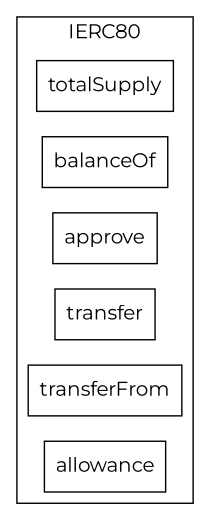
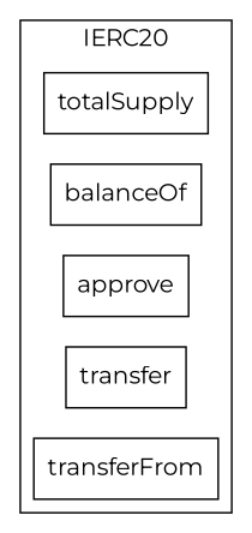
  strict digraph {
    rankdir=LR
    fontname=Montserrat
    node [shape=box fontname=Montserrat]
    n1 [label=totalSupply]
    n2 [label=balanceOf]
    n3 [label=approve]
    n4 [label=transfer]
    n5 [label=transferFrom]
-   n6 [label=allowance]
    subgraph cluster_1 {
-     label=IERC80
+     label=IERC20
      n1
      n2
      n3
      n4
      n5
-     n6
    }
    subgraph cluster_2 {
      label="[Solidity]"
    }
  }
